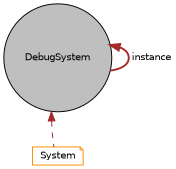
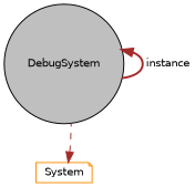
  digraph {
    node [fontname=Helvetica fontsize=10 style=filled]
    edge [color=brown dir=back fontname=Helvetica fontsize=10 labelfontname=Helvetica labelfontsize=10]
    n1 [color=black fillcolor=grey75 fontcolor=black height=0.2 label=DebugSystem shape=circle width=0.4]
    n2 [color=darkorange fillcolor=white height=0.2 label=System shape=note width=0.4]
    n1 -> n1 [label=" instance" style=bold]
-   n1 -> n2 [style=dashed]
+   n2 -> n1 [style=dashed]
  }
